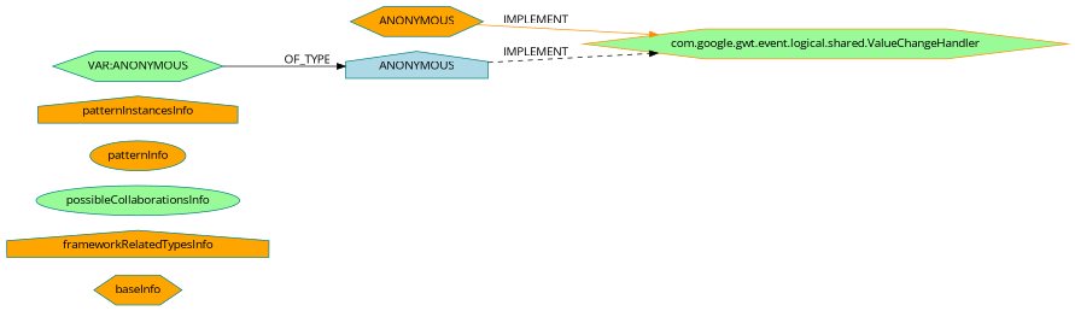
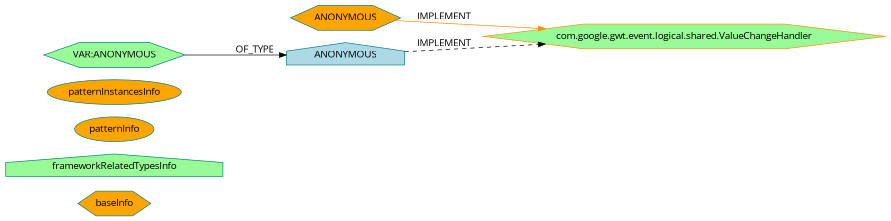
  digraph {
    fontname="Open Sans"
    rankdir=LR
    node [color=teal fillcolor=orange fontname="Open Sans" shape=hexagon style=filled]
    edge [color=black fontname="Open Sans" style=solid]
    baseInfo [category=pattern graphId=366 isAnonymous=false possibleRelation=false]
-   frameworkRelatedTypesInfo [shape=house]
-   possibleCollaborationsInfo [fillcolor=palegreen shape=ellipse]
+   frameworkRelatedTypesInfo [fillcolor=palegreen shape=house]
    patternInfo [frequency=4.0 patternRootClient=null shape=ellipse]
-   patternInstancesInfo [0="Tok-Ziraja222~/Tok-Ziraja222/Ziraja222-master/src/ziraja/client/widgets/AnswerGrid.java~AnswerGrid~430" 1="akjava-WebTestMaker~/akjava-WebTestMaker/WebTestMaker-master/src/com/akjava/gwt/webtestmaker/client/WebTestMaker.java~WebTestMaker~655" 2="coldplayguy-flight87~/coldplayguy-flight87/flight87-master/BookFlight/src/bookflight/client/BookFlight.java~BookFlight~1091" 3="Tok-Erwin~/Tok-Erwin/Erwin-master/src/main/java/erwin/client/Erwin.java~Erwin~388" shape=house]
+   patternInstancesInfo [0="Tok-Ziraja222~/Tok-Ziraja222/Ziraja222-master/src/ziraja/client/widgets/AnswerGrid.java~AnswerGrid~430" 1="akjava-WebTestMaker~/akjava-WebTestMaker/WebTestMaker-master/src/com/akjava/gwt/webtestmaker/client/WebTestMaker.java~WebTestMaker~655" 2="coldplayguy-flight87~/coldplayguy-flight87/flight87-master/BookFlight/src/bookflight/client/BookFlight.java~BookFlight~1091" 3="Tok-Erwin~/Tok-Erwin/Erwin-master/src/main/java/erwin/client/Erwin.java~Erwin~388" shape=ellipse]
    n6 [color=darkorange fillcolor=palegreen isFrameworkType=false label="com.google.gwt.event.logical.shared.ValueChangeHandler" vertexType=FRAMEWORK_INTERFACE_TYPE]
    n7 [isFrameworkType=false label=ANONYMOUS vertexType=REFERENCE_ANONYMOUS_DECLARATION]
    n8 [fillcolor=lightblue isFrameworkType=false label=ANONYMOUS shape=house vertexType=REFERENCE_ANONYMOUS_DECLARATION]
    n9 [fillcolor=palegreen isFrameworkType=false label="VAR:ANONYMOUS" vertexType=VARIABLE_EXPRESION]
    n7 -> n6 [color=darkorange label=IMPLEMENT]
    n8 -> n6 [label=IMPLEMENT style=dashed]
    n9 -> n8 [label=OF_TYPE]
  }
